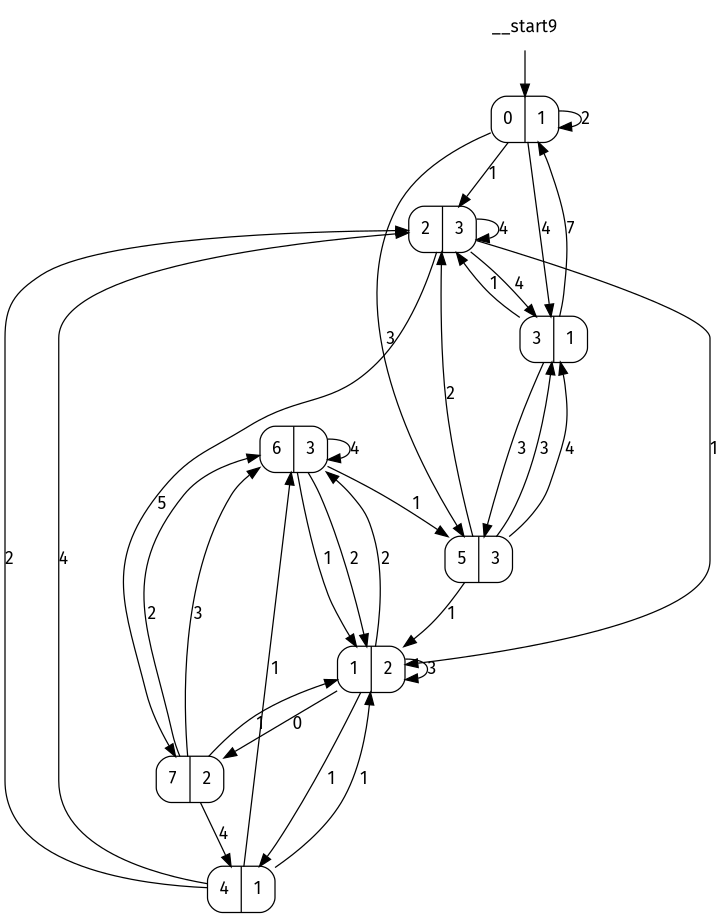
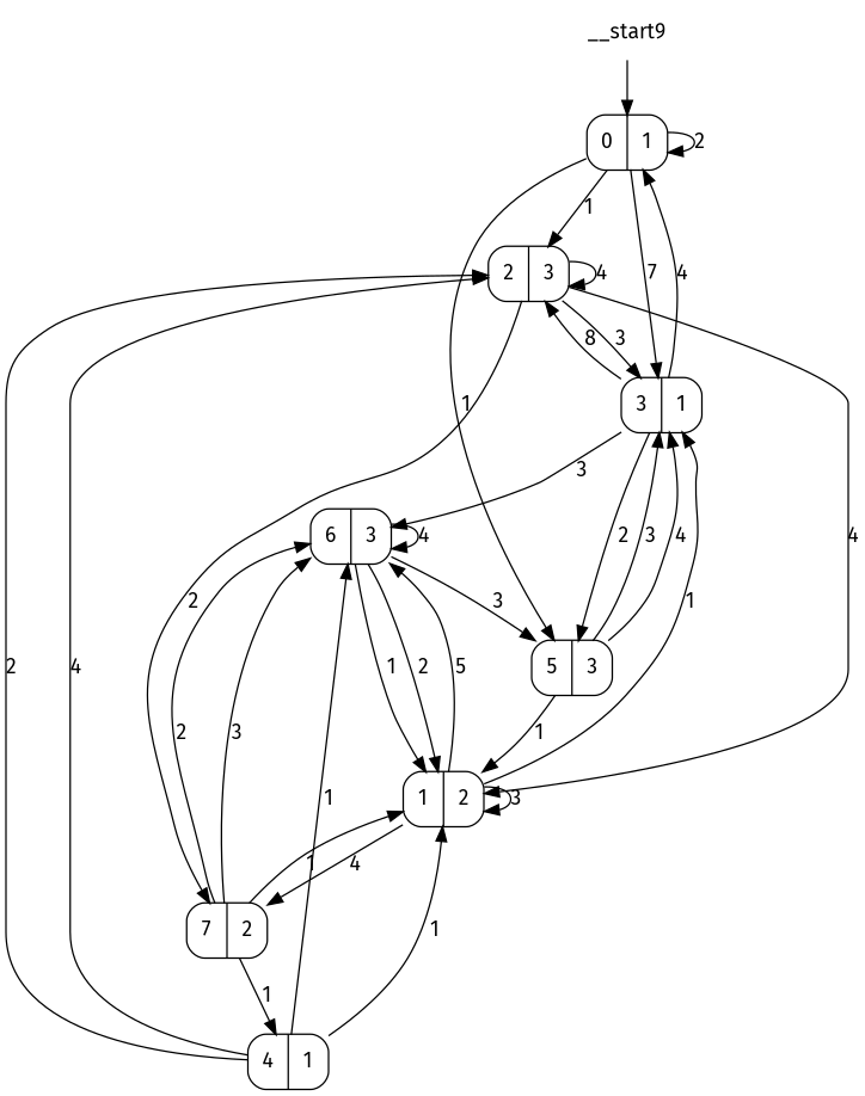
  digraph {
    fontname="Fira Sans"
    node [fontname="Fira Sans" shape=record style=rounded]
    edge [fontname="Fira Sans"]
    n1 [label="0|1"]
    n2 [label="2|3"]
    n3 [label="3|1"]
    n4 [label="5|3"]
    n5 [label="1|2"]
    n6 [label="7|2"]
    n7 [label="6|3"]
    n8 [label="4|1"]
    n9 [label=__start9 shape=none style=""]
    n1 -> n1 [label=2]
    n1 -> n2 [label=1]
-   n1 -> n3 [label=4]
-   n1 -> n4 [label=3]
+   n1 -> n3 [label=7]
+   n1 -> n4 [label=1]
    n2 -> n2 [label=4]
-   n2 -> n3 [label=4]
-   n2 -> n5 [label=1]
-   n2 -> n6 [label=5]
-   n3 -> n1 [label=7]
-   n3 -> n2 [label=1]
-   n3 -> n4 [label=3]
-   n4 -> n2 [label=2]
+   n2 -> n3 [label=3]
+   n2 -> n5 [label=4]
+   n2 -> n6 [label=2]
+   n3 -> n1 [label=4]
+   n3 -> n2 [label=8]
+   n3 -> n4 [label=2]
+   n3 -> n7 [label=3]
    n4 -> n3 [label=3]
    n4 -> n3 [label=4]
    n4 -> n5 [label=1]
    n5 -> n5 [label=3]
-   n5 -> n6 [label=0]
-   n5 -> n7 [label=2]
-   n5 -> n8 [label=1]
+   n5 -> n6 [label=4]
+   n5 -> n7 [label=5]
+   n5 -> n3 [label=1]
    n6 -> n5 [label=1]
    n6 -> n7 [label=2]
    n6 -> n7 [label=3]
-   n6 -> n8 [label=4]
-   n7 -> n4 [label=1]
+   n6 -> n8 [label=1]
+   n7 -> n4 [label=3]
    n7 -> n5 [label=1]
    n7 -> n5 [label=2]
    n7 -> n7 [label=4]
    n8 -> n2 [label=2]
    n8 -> n2 [label=4]
    n8 -> n5 [label=1]
    n8 -> n7 [label=1]
    n9 -> n1
  }
